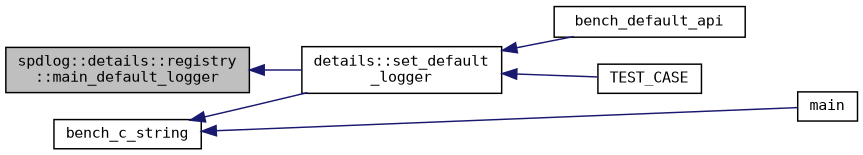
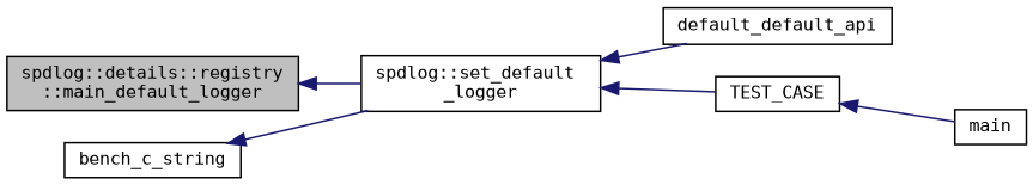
  digraph {
    fontname="DejaVu Sans Mono"
    rankdir=LR
    node [color=black fillcolor=white fontname="DejaVu Sans Mono" fontsize=10 shape=record style=filled]
    edge [color=midnightblue dir=back fontname="DejaVu Sans Mono" fontsize=10 labelfontname=Helvetica labelfontsize=10 style=solid]
    n1 [fillcolor=grey75 fontcolor=black height=0.2 label="spdlog::details::registry\l::main_default_logger" width=0.4]
-   n2 [height=0.2 label="details::set_default\l_logger" width=0.4]
-   n3 [height=0.2 label=bench_default_api width=0.4]
+   n2 [height=0.2 label="spdlog::set_default\l_logger" width=0.4]
+   n3 [height=0.2 label=default_default_api width=0.4]
    n4 [height=0.2 label=TEST_CASE width=0.4]
    n5 [height=0.2 label=bench_c_string width=0.4]
    n6 [height=0.2 label=main width=0.4]
    n1 -> n2
    n2 -> n3
    n2 -> n4
    n5 -> n2
-   n5 -> n6
+   n4 -> n6
  }
